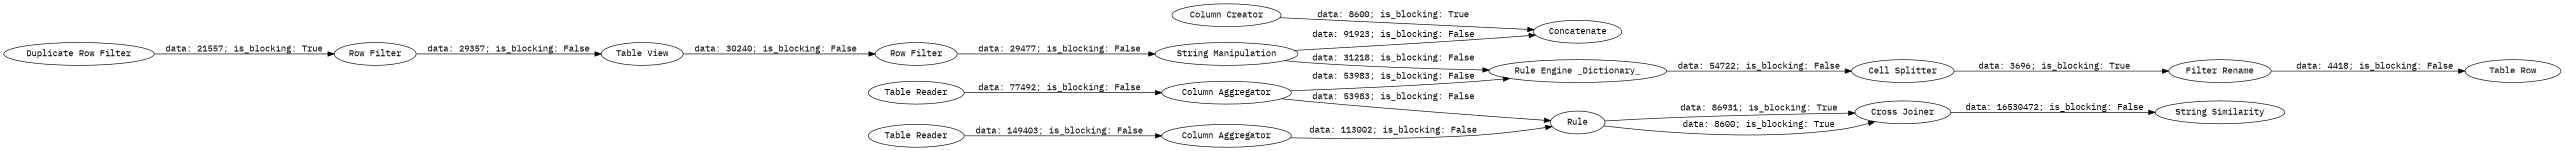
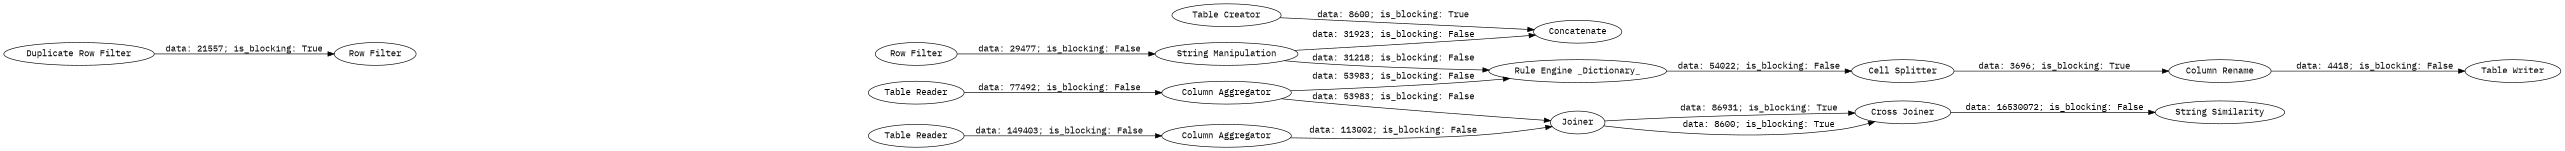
  digraph {
    fontname="IBM Plex Mono"
    rankdir=LR
    node [fontname="IBM Plex Mono"]
    edge [fontname="IBM Plex Mono"]
-   n1 [label="Table Row"]
+   n1 [label="Table Writer"]
    n2 [label="Column Aggregator"]
-   n3 [label=Rule]
+   n3 [label=Joiner]
    n4 [label="Cross Joiner"]
    n5 [label="Duplicate Row Filter"]
    n6 [label="Row Filter"]
-   n7 [label="Table View"]
    n8 [label="Rule Engine _Dictionary_"]
    n9 [label="Cell Splitter"]
-   n10 [label="Filter Rename"]
+   n10 [label="Column Rename"]
    n11 [label=Concatenate]
    n12 [label="Row Filter"]
    n13 [label="String Manipulation"]
    n14 [label="String Similarity"]
    n15 [label="Table Reader"]
-   n16 [label="Column Creator"]
+   n16 [label="Table Creator"]
    n17 [label="Column Aggregator"]
    n18 [label="Table Reader"]
    n2 -> n3 [label="data: 113002; is_blocking: False"]
    n3 -> n4 [label="data: 86931; is_blocking: True"]
    n3 -> n4 [label="data: 8600; is_blocking: True"]
-   n4 -> n14 [label="data: 16530472; is_blocking: False"]
+   n4 -> n14 [label="data: 16530072; is_blocking: False"]
    n5 -> n6 [label="data: 21557; is_blocking: True"]
-   n6 -> n7 [label="data: 29357; is_blocking: False"]
-   n7 -> n12 [label="data: 30240; is_blocking: False"]
-   n8 -> n9 [label="data: 54722; is_blocking: False"]
+   n8 -> n9 [label="data: 54022; is_blocking: False"]
    n9 -> n10 [label="data: 3696; is_blocking: True"]
    n10 -> n1 [label="data: 4418; is_blocking: False"]
    n12 -> n13 [label="data: 29477; is_blocking: False"]
    n13 -> n8 [label="data: 31218; is_blocking: False"]
-   n13 -> n11 [label="data: 91923; is_blocking: False"]
+   n13 -> n11 [label="data: 31923; is_blocking: False"]
    n15 -> n2 [label="data: 149403; is_blocking: False"]
    n16 -> n11 [label="data: 8600; is_blocking: True"]
    n17 -> n3 [label="data: 53983; is_blocking: False"]
    n17 -> n8 [label="data: 53983; is_blocking: False"]
    n18 -> n17 [label="data: 77492; is_blocking: False"]
  }
